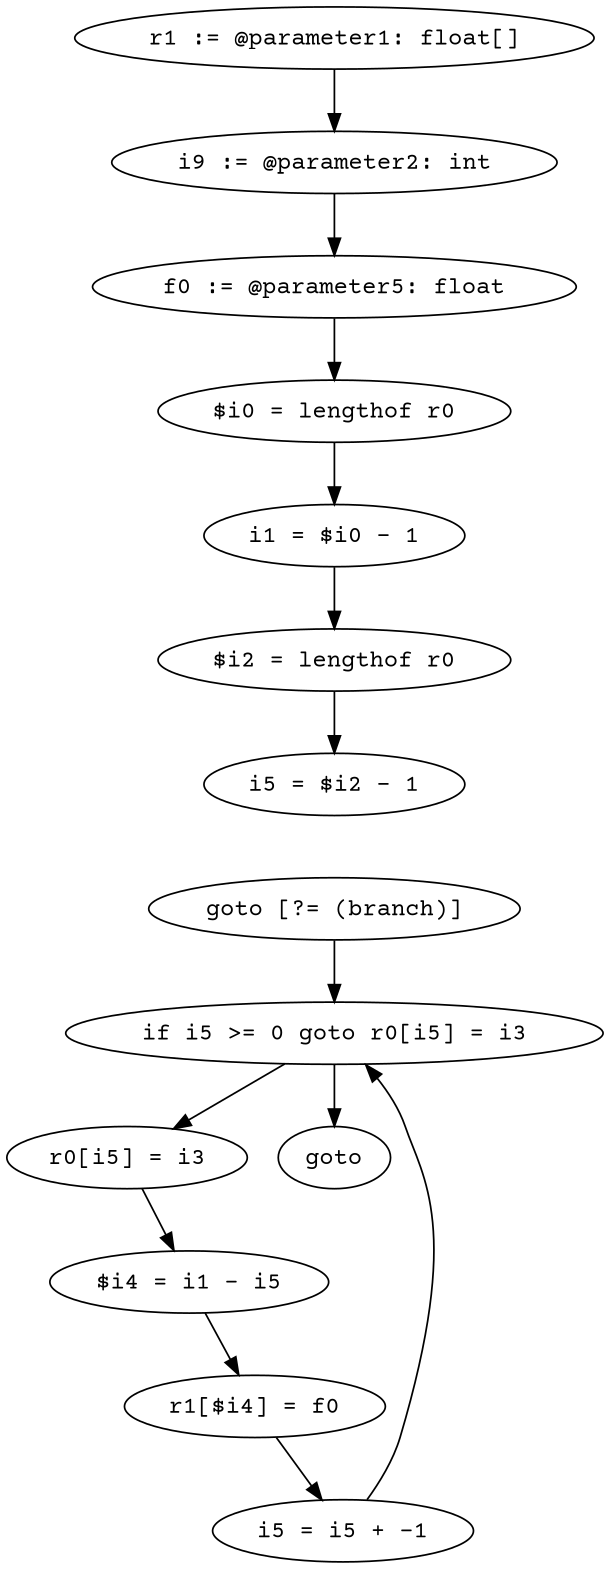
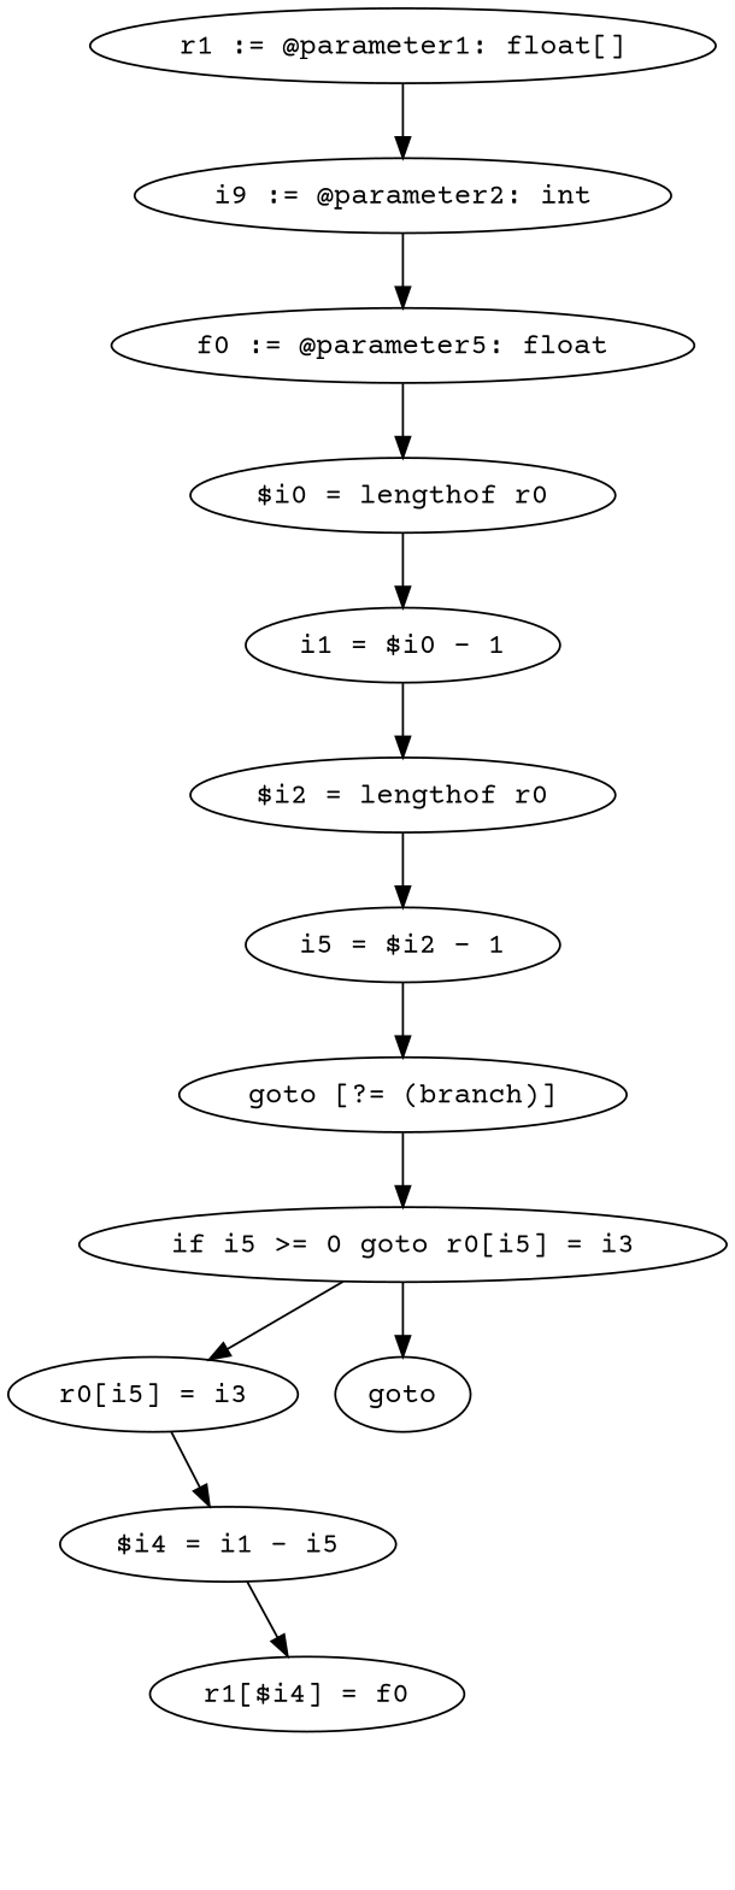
  digraph {
    fontname="Courier Prime"
    node [fontname="Courier Prime"]
    edge [fontname="Courier Prime"]
    n1 [label="i9 := @parameter2: int"]
    "r1 := @parameter1: float[]"
    n3 [label="f0 := @parameter5: float"]
    "$i0 = lengthof r0"
    "i1 = $i0 - 1"
    "$i2 = lengthof r0"
    "i5 = $i2 - 1"
    "goto [?= (branch)]"
    "if i5 >= 0 goto r0[i5] = i3"
    "r0[i5] = i3"
    n11 [label=goto]
    "$i4 = i1 - i5"
    "r1[$i4] = f0"
-   "i5 = i5 + -1"
    n1 -> n3
    "r1 := @parameter1: float[]" -> n1
    n3 -> "$i0 = lengthof r0"
    "$i0 = lengthof r0" -> "i1 = $i0 - 1"
    "i1 = $i0 - 1" -> "$i2 = lengthof r0"
    "$i2 = lengthof r0" -> "i5 = $i2 - 1"
+   "i5 = $i2 - 1" -> "goto [?= (branch)]"
    "goto [?= (branch)]" -> "if i5 >= 0 goto r0[i5] = i3"
    "if i5 >= 0 goto r0[i5] = i3" -> "r0[i5] = i3"
    "if i5 >= 0 goto r0[i5] = i3" -> n11
    "r0[i5] = i3" -> "$i4 = i1 - i5"
    "$i4 = i1 - i5" -> "r1[$i4] = f0"
-   "r1[$i4] = f0" -> "i5 = i5 + -1"
-   "i5 = i5 + -1" -> "if i5 >= 0 goto r0[i5] = i3"
  }
